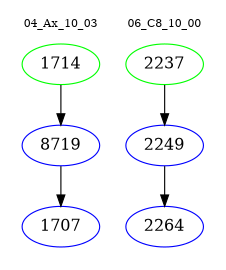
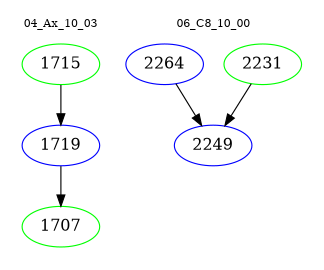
  digraph {
    node [color=blue]
    edge [color=black]
-   n1 [color=green label=1714]
-   n2 [label=8719]
-   n3 [label=1707]
-   n4 [color=green label=2237]
+   n1 [color=green label=1715]
+   n2 [label=1719]
+   n3 [color=green label=1707]
+   n4 [color=green label=2231]
    n5 [label=2249]
    n6 [label=2264]
    subgraph cluster_1 {
      color=white
      fontsize=10
      label="04_Ax_10_03"
      n1
      n2
      n3
    }
    subgraph cluster_2 {
      color=white
      fontsize=10
      label="06_C8_10_00"
      n4
      n5
      n6
    }
    n1 -> n2
    n2 -> n3
    n4 -> n5
-   n5 -> n6
+   n6 -> n5
  }
